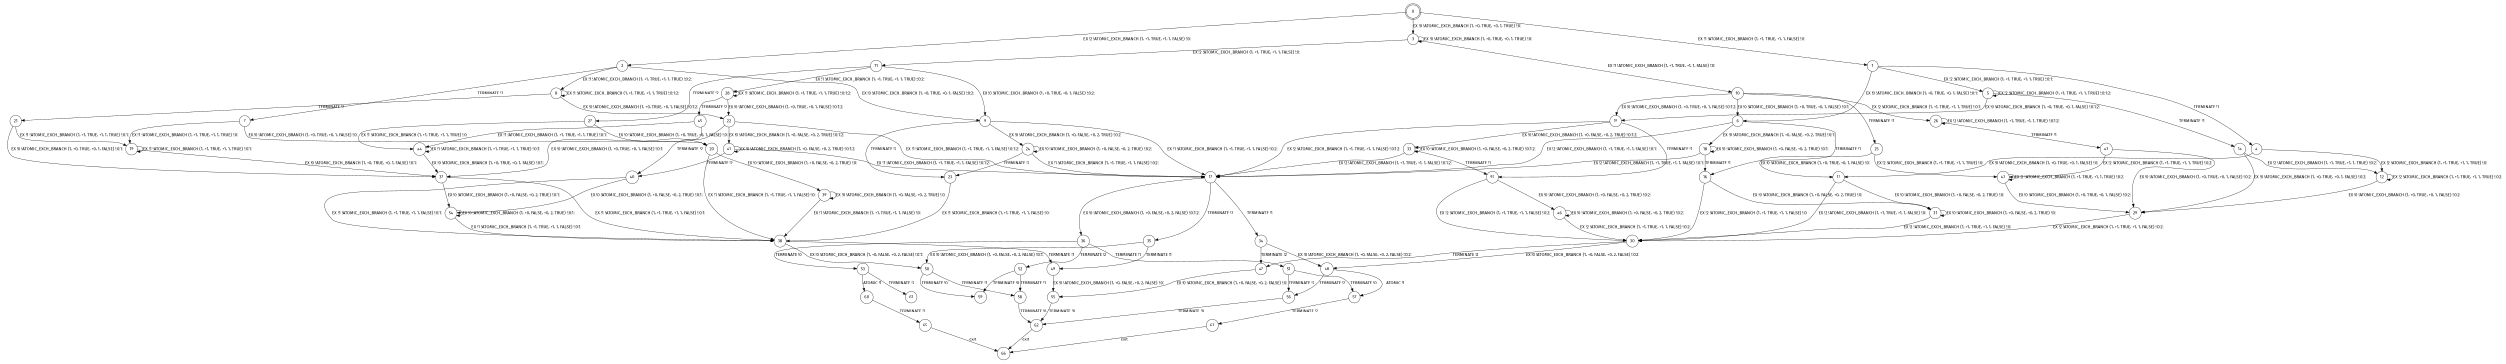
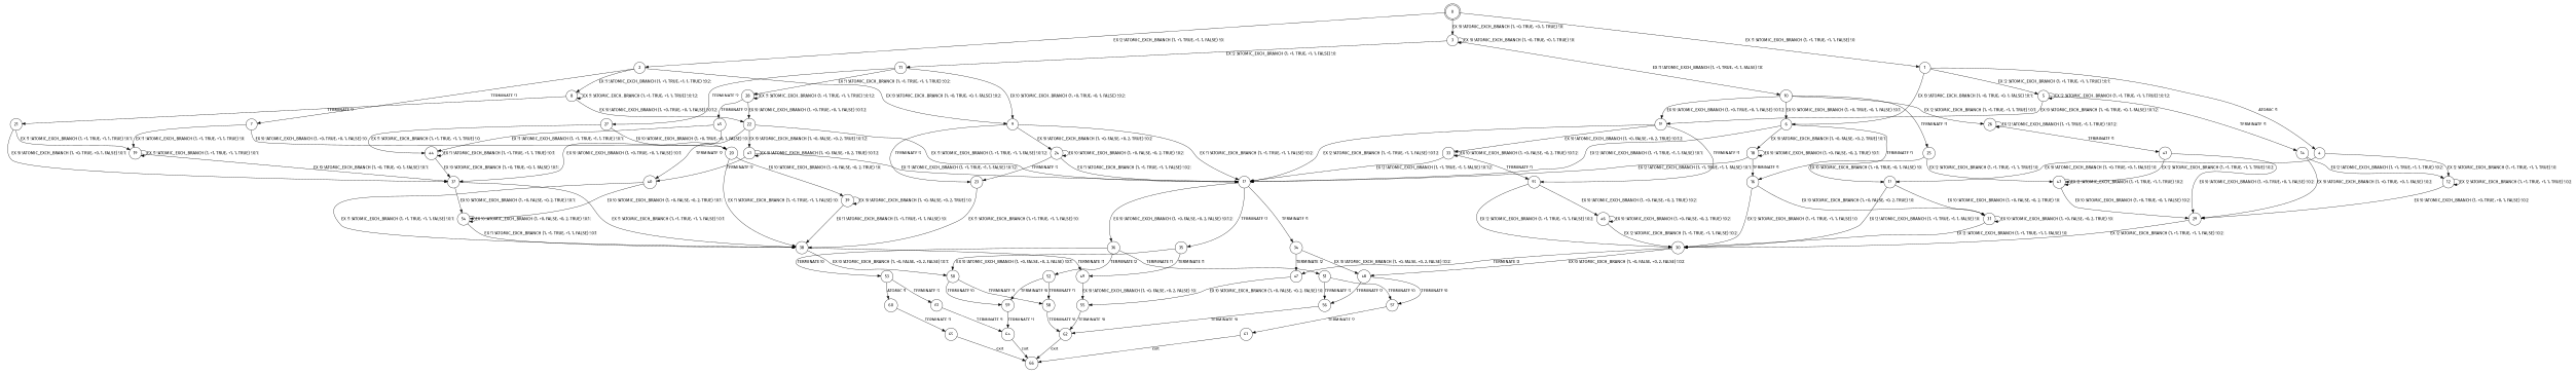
  digraph {
    fontname="Fira Sans"
    node [fontname="Fira Sans" shape=circle]
    edge [fontname="Fira Sans"]
    0 [peripheries=2]
    1
    2
    3
    4
    5
    6
    7
    8
    9
    10
    11
    12
    13
    14
    15
    16
    17
    18
    19
    20
    21
    22
    23
    24
    25
    26
    27
    28
    29
    30
    31
    n33 [label=92]
    33
    34
    35
    36
    37
    38
    39
    40
    41
    42
    43
    44
    45
    47
    48
    46
    49
    50
    51
    52
    53
    54
    55
    56
    57
    58
    59
    60
    61
    62
    63
+   64
    65
    66
    0 -> 1 [label="EX !1 !ATOMIC_EXCH_BRANCH (1, +1, TRUE, +1, 1, FALSE) !:0:"]
    0 -> 2 [label="EX !2 !ATOMIC_EXCH_BRANCH (1, +1, TRUE, +1, 1, FALSE) !:0:"]
    0 -> 3 [label="EX !0 !ATOMIC_EXCH_BRANCH (1, +0, TRUE, +0, 1, TRUE) !:0:"]
-   1 -> 4 [label="TERMINATE !1"]
+   1 -> 4 [label="ATOMIC !1"]
    1 -> 5 [label="EX !2 !ATOMIC_EXCH_BRANCH (1, +1, TRUE, +1, 1, TRUE) !:0:1:"]
    1 -> 6 [label="EX !0 !ATOMIC_EXCH_BRANCH (1, +0, TRUE, +0, 1, FALSE) !:0:1:"]
    2 -> 7 [label="TERMINATE !2"]
    2 -> 8 [label="EX !1 !ATOMIC_EXCH_BRANCH (1, +1, TRUE, +1, 1, TRUE) !:0:2:"]
    2 -> 9 [label="EX !0 !ATOMIC_EXCH_BRANCH (1, +0, TRUE, +0, 1, FALSE) !:0:2:"]
    3 -> 3 [label="EX !0 !ATOMIC_EXCH_BRANCH (1, +0, TRUE, +0, 1, TRUE) !:0:"]
    3 -> 10 [label="EX !1 !ATOMIC_EXCH_BRANCH (1, +1, TRUE, +1, 1, FALSE) !:0:"]
    3 -> 11 [label="EX !2 !ATOMIC_EXCH_BRANCH (1, +1, TRUE, +1, 1, FALSE) !:0:"]
    4 -> 12 [label="EX !2 !ATOMIC_EXCH_BRANCH (1, +1, TRUE, +1, 1, TRUE) !:0:"]
    4 -> 13 [label="EX !0 !ATOMIC_EXCH_BRANCH (1, +0, TRUE, +0, 1, FALSE) !:0:"]
    5 -> 5 [label="EX !2 !ATOMIC_EXCH_BRANCH (1, +1, TRUE, +1, 1, TRUE) !:0:1:2:"]
    5 -> 14 [label="TERMINATE !1"]
    5 -> 15 [label="EX !0 !ATOMIC_EXCH_BRANCH (1, +0, TRUE, +0, 1, FALSE) !:0:1:2:"]
    6 -> 16 [label="TERMINATE !1"]
    6 -> 17 [label="EX !2 !ATOMIC_EXCH_BRANCH (1, +1, TRUE, +1, 1, FALSE) !:0:1:"]
    6 -> 18 [label="EX !0 !ATOMIC_EXCH_BRANCH (1, +0, FALSE, +0, 2, TRUE) !:0:1:"]
    7 -> 19 [label="EX !1 !ATOMIC_EXCH_BRANCH (1, +1, TRUE, +1, 1, TRUE) !:0:"]
    7 -> 20 [label="EX !0 !ATOMIC_EXCH_BRANCH (1, +0, TRUE, +0, 1, FALSE) !:0:"]
    8 -> 8 [label="EX !1 !ATOMIC_EXCH_BRANCH (1, +1, TRUE, +1, 1, TRUE) !:0:1:2:"]
    8 -> 21 [label="TERMINATE !2"]
    8 -> 22 [label="EX !0 !ATOMIC_EXCH_BRANCH (1, +0, TRUE, +0, 1, FALSE) !:0:1:2:"]
    9 -> 17 [label="EX !1 !ATOMIC_EXCH_BRANCH (1, +1, TRUE, +1, 1, FALSE) !:0:2:"]
    9 -> 23 [label="TERMINATE !2"]
    9 -> 24 [label="EX !0 !ATOMIC_EXCH_BRANCH (1, +0, FALSE, +0, 2, TRUE) !:0:2:"]
    10 -> 6 [label="EX !0 !ATOMIC_EXCH_BRANCH (1, +0, TRUE, +0, 1, FALSE) !:0:1:"]
    10 -> 15 [label="EX !0 !ATOMIC_EXCH_BRANCH (1, +0, TRUE, +0, 1, FALSE) !:0:1:2:"]
    10 -> 25 [label="TERMINATE !1"]
    10 -> 26 [label="EX !2 !ATOMIC_EXCH_BRANCH (1, +1, TRUE, +1, 1, TRUE) !:0:1:"]
    11 -> 9 [label="EX !0 !ATOMIC_EXCH_BRANCH (1, +0, TRUE, +0, 1, FALSE) !:0:2:"]
    11 -> 27 [label="TERMINATE !2"]
    11 -> 28 [label="EX !1 !ATOMIC_EXCH_BRANCH (1, +1, TRUE, +1, 1, TRUE) !:0:2:"]
    12 -> 12 [label="EX !2 !ATOMIC_EXCH_BRANCH (1, +1, TRUE, +1, 1, TRUE) !:0:2:"]
    12 -> 29 [label="EX !0 !ATOMIC_EXCH_BRANCH (1, +0, TRUE, +0, 1, FALSE) !:0:2:"]
    13 -> 30 [label="EX !2 !ATOMIC_EXCH_BRANCH (1, +1, TRUE, +1, 1, FALSE) !:0:"]
    13 -> 31 [label="EX !0 !ATOMIC_EXCH_BRANCH (1, +0, FALSE, +0, 2, TRUE) !:0:"]
    14 -> 12 [label="EX !2 !ATOMIC_EXCH_BRANCH (1, +1, TRUE, +1, 1, TRUE) !:0:2:"]
    14 -> 29 [label="EX !0 !ATOMIC_EXCH_BRANCH (1, +0, TRUE, +0, 1, FALSE) !:0:2:"]
    15 -> 17 [label="EX !2 !ATOMIC_EXCH_BRANCH (1, +1, TRUE, +1, 1, FALSE) !:0:1:2:"]
    15 -> n33 [label="TERMINATE !1"]
    15 -> 33 [label="EX !0 !ATOMIC_EXCH_BRANCH (1, +0, FALSE, +0, 2, TRUE) !:0:1:2:"]
    16 -> 30 [label="EX !2 !ATOMIC_EXCH_BRANCH (1, +1, TRUE, +1, 1, FALSE) !:0:"]
    16 -> 31 [label="EX !0 !ATOMIC_EXCH_BRANCH (1, +0, FALSE, +0, 2, TRUE) !:0:"]
    17 -> 34 [label="TERMINATE !1"]
    17 -> 35 [label="TERMINATE !2"]
    17 -> 36 [label="EX !0 !ATOMIC_EXCH_BRANCH (1, +0, FALSE, +0, 2, FALSE) !:0:1:2:"]
    18 -> 16 [label="TERMINATE !1"]
    18 -> 17 [label="EX !2 !ATOMIC_EXCH_BRANCH (1, +1, TRUE, +1, 1, FALSE) !:0:1:"]
    18 -> 18 [label="EX !0 !ATOMIC_EXCH_BRANCH (1, +0, FALSE, +0, 2, TRUE) !:0:1:"]
    19 -> 19 [label="EX !1 !ATOMIC_EXCH_BRANCH (1, +1, TRUE, +1, 1, TRUE) !:0:1:"]
    19 -> 37 [label="EX !0 !ATOMIC_EXCH_BRANCH (1, +0, TRUE, +0, 1, FALSE) !:0:1:"]
    20 -> 38 [label="EX !1 !ATOMIC_EXCH_BRANCH (1, +1, TRUE, +1, 1, FALSE) !:0:"]
    20 -> 39 [label="EX !0 !ATOMIC_EXCH_BRANCH (1, +0, FALSE, +0, 2, TRUE) !:0:"]
    21 -> 19 [label="EX !1 !ATOMIC_EXCH_BRANCH (1, +1, TRUE, +1, 1, TRUE) !:0:1:"]
    21 -> 37 [label="EX !0 !ATOMIC_EXCH_BRANCH (1, +0, TRUE, +0, 1, FALSE) !:0:1:"]
    22 -> 17 [label="EX !1 !ATOMIC_EXCH_BRANCH (1, +1, TRUE, +1, 1, FALSE) !:0:1:2:"]
    22 -> 40 [label="TERMINATE !2"]
    22 -> 41 [label="EX !0 !ATOMIC_EXCH_BRANCH (1, +0, FALSE, +0, 2, TRUE) !:0:1:2:"]
    23 -> 38 [label="EX !1 !ATOMIC_EXCH_BRANCH (1, +1, TRUE, +1, 1, FALSE) !:0:"]
    24 -> 17 [label="EX !1 !ATOMIC_EXCH_BRANCH (1, +1, TRUE, +1, 1, FALSE) !:0:2:"]
    24 -> 23 [label="TERMINATE !2"]
    24 -> 24 [label="EX !0 !ATOMIC_EXCH_BRANCH (1, +0, FALSE, +0, 2, TRUE) !:0:2:"]
    25 -> 13 [label="EX !0 !ATOMIC_EXCH_BRANCH (1, +0, TRUE, +0, 1, FALSE) !:0:"]
    25 -> 42 [label="EX !2 !ATOMIC_EXCH_BRANCH (1, +1, TRUE, +1, 1, TRUE) !:0:"]
    26 -> 26 [label="EX !2 !ATOMIC_EXCH_BRANCH (1, +1, TRUE, +1, 1, TRUE) !:0:1:2:"]
    26 -> 43 [label="TERMINATE !1"]
    27 -> 20 [label="EX !0 !ATOMIC_EXCH_BRANCH (1, +0, TRUE, +0, 1, FALSE) !:0:"]
    27 -> 44 [label="EX !1 !ATOMIC_EXCH_BRANCH (1, +1, TRUE, +1, 1, TRUE) !:0:"]
    28 -> 22 [label="EX !0 !ATOMIC_EXCH_BRANCH (1, +0, TRUE, +0, 1, FALSE) !:0:1:2:"]
    28 -> 28 [label="EX !1 !ATOMIC_EXCH_BRANCH (1, +1, TRUE, +1, 1, TRUE) !:0:1:2:"]
    28 -> 45 [label="TERMINATE !2"]
    29 -> 30 [label="EX !2 !ATOMIC_EXCH_BRANCH (1, +1, TRUE, +1, 1, FALSE) !:0:2:"]
    30 -> 47 [label="TERMINATE !2"]
    30 -> 48 [label="EX !0 !ATOMIC_EXCH_BRANCH (1, +0, FALSE, +0, 2, FALSE) !:0:2:"]
    31 -> 30 [label="EX !2 !ATOMIC_EXCH_BRANCH (1, +1, TRUE, +1, 1, FALSE) !:0:"]
    31 -> 31 [label="EX !0 !ATOMIC_EXCH_BRANCH (1, +0, FALSE, +0, 2, TRUE) !:0:"]
    n33 -> 30 [label="EX !2 !ATOMIC_EXCH_BRANCH (1, +1, TRUE, +1, 1, FALSE) !:0:2:"]
    n33 -> 46 [label="EX !0 !ATOMIC_EXCH_BRANCH (1, +0, FALSE, +0, 2, TRUE) !:0:2:"]
    33 -> 17 [label="EX !2 !ATOMIC_EXCH_BRANCH (1, +1, TRUE, +1, 1, FALSE) !:0:1:2:"]
    33 -> n33 [label="TERMINATE !1"]
    33 -> 33 [label="EX !0 !ATOMIC_EXCH_BRANCH (1, +0, FALSE, +0, 2, TRUE) !:0:1:2:"]
    34 -> 47 [label="TERMINATE !2"]
    34 -> 48 [label="EX !0 !ATOMIC_EXCH_BRANCH (1, +0, FALSE, +0, 2, FALSE) !:0:2:"]
    35 -> 49 [label="TERMINATE !1"]
    35 -> 50 [label="EX !0 !ATOMIC_EXCH_BRANCH (1, +0, FALSE, +0, 2, FALSE) !:0:1:"]
    36 -> 51 [label="TERMINATE !1"]
    36 -> 52 [label="TERMINATE !2"]
    36 -> 53 [label="TERMINATE !0"]
    37 -> 38 [label="EX !1 !ATOMIC_EXCH_BRANCH (1, +1, TRUE, +1, 1, FALSE) !:0:1:"]
    37 -> 54 [label="EX !0 !ATOMIC_EXCH_BRANCH (1, +0, FALSE, +0, 2, TRUE) !:0:1:"]
    38 -> 49 [label="TERMINATE !1"]
    38 -> 50 [label="EX !0 !ATOMIC_EXCH_BRANCH (1, +0, FALSE, +0, 2, FALSE) !:0:1:"]
    39 -> 38 [label="EX !1 !ATOMIC_EXCH_BRANCH (1, +1, TRUE, +1, 1, FALSE) !:0:"]
    39 -> 39 [label="EX !0 !ATOMIC_EXCH_BRANCH (1, +0, FALSE, +0, 2, TRUE) !:0:"]
    40 -> 38 [label="EX !1 !ATOMIC_EXCH_BRANCH (1, +1, TRUE, +1, 1, FALSE) !:0:1:"]
    40 -> 54 [label="EX !0 !ATOMIC_EXCH_BRANCH (1, +0, FALSE, +0, 2, TRUE) !:0:1:"]
    41 -> 17 [label="EX !1 !ATOMIC_EXCH_BRANCH (1, +1, TRUE, +1, 1, FALSE) !:0:1:2:"]
    41 -> 40 [label="TERMINATE !2"]
    41 -> 41 [label="EX !0 !ATOMIC_EXCH_BRANCH (1, +0, FALSE, +0, 2, TRUE) !:0:1:2:"]
    42 -> 29 [label="EX !0 !ATOMIC_EXCH_BRANCH (1, +0, TRUE, +0, 1, FALSE) !:0:2:"]
    42 -> 42 [label="EX !2 !ATOMIC_EXCH_BRANCH (1, +1, TRUE, +1, 1, TRUE) !:0:2:"]
    43 -> 29 [label="EX !0 !ATOMIC_EXCH_BRANCH (1, +0, TRUE, +0, 1, FALSE) !:0:2:"]
    43 -> 42 [label="EX !2 !ATOMIC_EXCH_BRANCH (1, +1, TRUE, +1, 1, TRUE) !:0:2:"]
    44 -> 37 [label="EX !0 !ATOMIC_EXCH_BRANCH (1, +0, TRUE, +0, 1, FALSE) !:0:1:"]
    44 -> 44 [label="EX !1 !ATOMIC_EXCH_BRANCH (1, +1, TRUE, +1, 1, TRUE) !:0:1:"]
    45 -> 37 [label="EX !0 !ATOMIC_EXCH_BRANCH (1, +0, TRUE, +0, 1, FALSE) !:0:1:"]
    45 -> 44 [label="EX !1 !ATOMIC_EXCH_BRANCH (1, +1, TRUE, +1, 1, TRUE) !:0:1:"]
    47 -> 55 [label="EX !0 !ATOMIC_EXCH_BRANCH (1, +0, FALSE, +0, 2, FALSE) !:0:"]
    48 -> 56 [label="TERMINATE !2"]
-   48 -> 57 [label="ATOMIC !1"]
+   48 -> 57 [label="TERMINATE !0"]
    46 -> 30 [label="EX !2 !ATOMIC_EXCH_BRANCH (1, +1, TRUE, +1, 1, FALSE) !:0:2:"]
    46 -> 46 [label="EX !0 !ATOMIC_EXCH_BRANCH (1, +0, FALSE, +0, 2, TRUE) !:0:2:"]
    49 -> 55 [label="EX !0 !ATOMIC_EXCH_BRANCH (1, +0, FALSE, +0, 2, FALSE) !:0:"]
    50 -> 58 [label="TERMINATE !1"]
    50 -> 59 [label="TERMINATE !0"]
    51 -> 56 [label="TERMINATE !2"]
    51 -> 57 [label="TERMINATE !0"]
    52 -> 58 [label="TERMINATE !1"]
    52 -> 59 [label="TERMINATE !0"]
    53 -> 60 [label="ATOMIC !1"]
    53 -> 61 [label="TERMINATE !2"]
    54 -> 38 [label="EX !1 !ATOMIC_EXCH_BRANCH (1, +1, TRUE, +1, 1, FALSE) !:0:1:"]
    54 -> 54 [label="EX !0 !ATOMIC_EXCH_BRANCH (1, +0, FALSE, +0, 2, TRUE) !:0:1:"]
    55 -> 62 [label="TERMINATE !0"]
    56 -> 62 [label="TERMINATE !0"]
    57 -> 63 [label="TERMINATE !2"]
    58 -> 62 [label="TERMINATE !0"]
+   59 -> 64 [label="TERMINATE !1"]
    60 -> 65 [label="TERMINATE !2"]
+   61 -> 64 [label="TERMINATE !1"]
    62 -> 66 [label=exit]
    63 -> 66 [label=exit]
+   64 -> 66 [label=exit]
    65 -> 66 [label=exit]
  }
